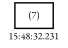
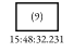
  digraph {
    label="15:48:32.231"
    fontname="EB Garamond"
-   n1 [color=black fontcolor=black label="(7)" shape=rectangle style=bold fontname="EB Garamond"]
+   n1 [color=black fontcolor=black label="(9)" shape=rectangle style=bold fontname="EB Garamond"]
  }
